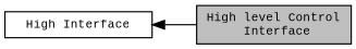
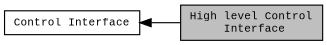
  digraph {
    rankdir=LR
    fontname="Liberation Mono"
    node [color=black fontname="Liberation Mono" fontsize=10 shape=record style=filled]
-   n1 [fillcolor=white height=0.2 label="High Interface" width=0.4]
+   n1 [fillcolor=white height=0.2 label="Control Interface" width=0.4]
    n2 [fillcolor=grey75 fontcolor=black height=0.2 label="High level Control\l Interface" width=0.4]
    n1 -> n2 [dir=back fontname="Liberation Mono" fontsize=10 labelfontname=Helvetica labelfontsize=10 shape=plaintext style=solid]
  }
